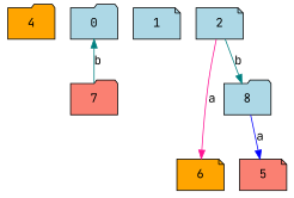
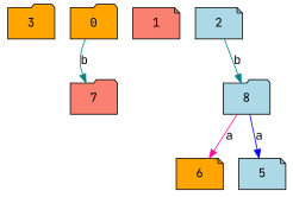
  strict digraph {
    fontname="JetBrains Mono"
    node [fillcolor=lightblue fontname="JetBrains Mono" shape=folder style=filled]
    edge [color=teal fontname="JetBrains Mono"]
-   4 [fillcolor=orange]
-   0
+   4 [fillcolor=orange label=3]
+   0 [fillcolor=orange]
    7 [fillcolor=salmon]
-   1 [shape=note]
+   1 [fillcolor=salmon shape=note]
    6 [fillcolor=orange shape=note]
    2 [shape=note]
    8
-   5 [fillcolor=salmon shape=note]
-   7 -> 0 [label=b]
-   2 -> 6 [color=deeppink label=a]
+   5 [shape=note]
+   0 -> 7 [label=b]
+   8 -> 6 [color=deeppink label=a]
    2 -> 8 [label=b]
    8 -> 5 [color=blue label=a]
  }
